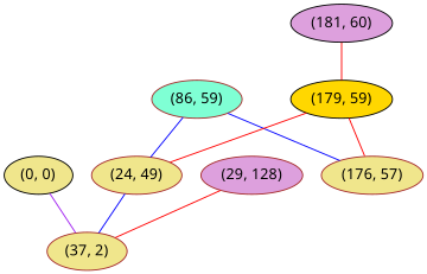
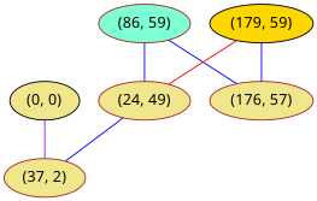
  graph {
    fontname="Noto Sans"
    node [color=brown fillcolor=khaki fontname="Noto Sans" style=filled]
    edge [color=red fontname="Noto Sans" weight=1]
    "(37, 2)"
    "(0, 0)" [color=black]
    "(86, 59)" [fillcolor=aquamarine]
    "(24, 49)"
    "(176, 57)"
-   "(181, 60)" [color=black fillcolor=plum]
    "(179, 59)" [color=black fillcolor=gold]
-   "(29, 128)" [fillcolor=plum]
    "(0, 0)" -- "(37, 2)" [color=purple weight=4]
    "(86, 59)" -- "(24, 49)" [color=blue weight=3]
    "(86, 59)" -- "(176, 57)" [color=blue weight=3]
    "(24, 49)" -- "(37, 2)" [color=blue weight=3]
-   "(181, 60)" -- "(179, 59)"
    "(179, 59)" -- "(24, 49)"
-   "(179, 59)" -- "(176, 57)"
-   "(29, 128)" -- "(37, 2)"
+   "(179, 59)" -- "(176, 57)" [color=blue]
  }
